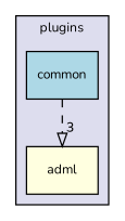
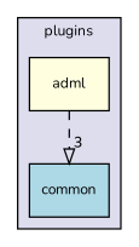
  digraph {
    compound=true
    fontname=Nunito
    node [fontname=Nunito fontsize=10 shape=box style=filled]
    n1 [label=common fillcolor=lightblue]
    n2 [fillcolor=lightyellow label=adml pencolor=black]
    subgraph cluster_1 {
      bgcolor="#ddddee"
      fontsize=10
      label=plugins
      pencolor=black
      n1
      n2
    }
-   n1 -> n2 [headlabel=3 labeldistance=1.5 labelfontname=Helvetica labelfontsize=10 style=dashed arrowhead=onormal fontname=Nunito]
+   n2 -> n1 [headlabel=3 labeldistance=1.5 labelfontname=Helvetica labelfontsize=10 style=dashed arrowhead=onormal fontname=Nunito]
  }
